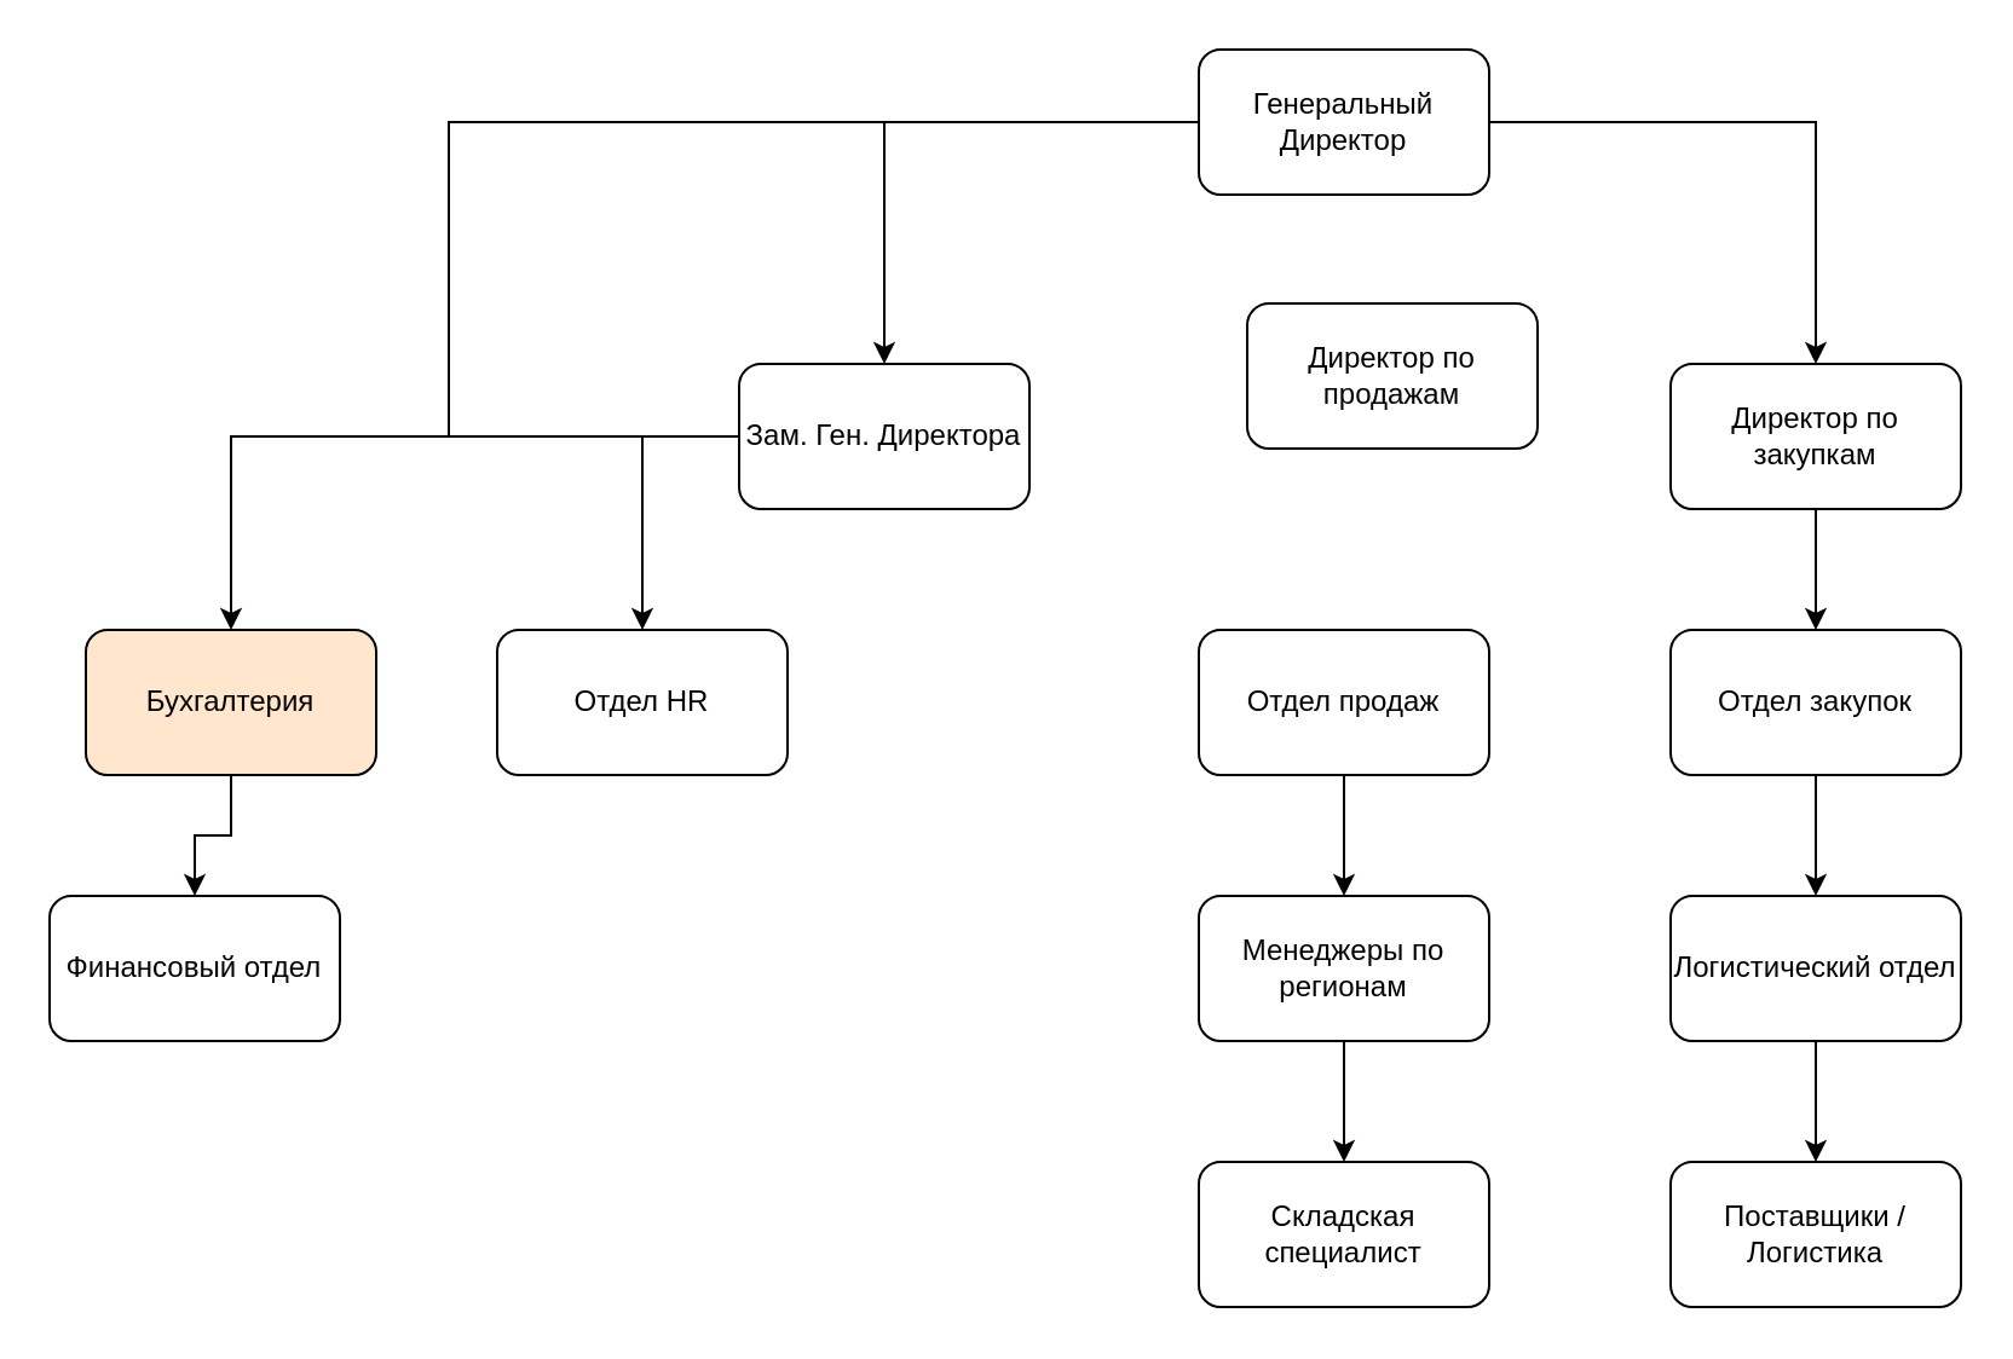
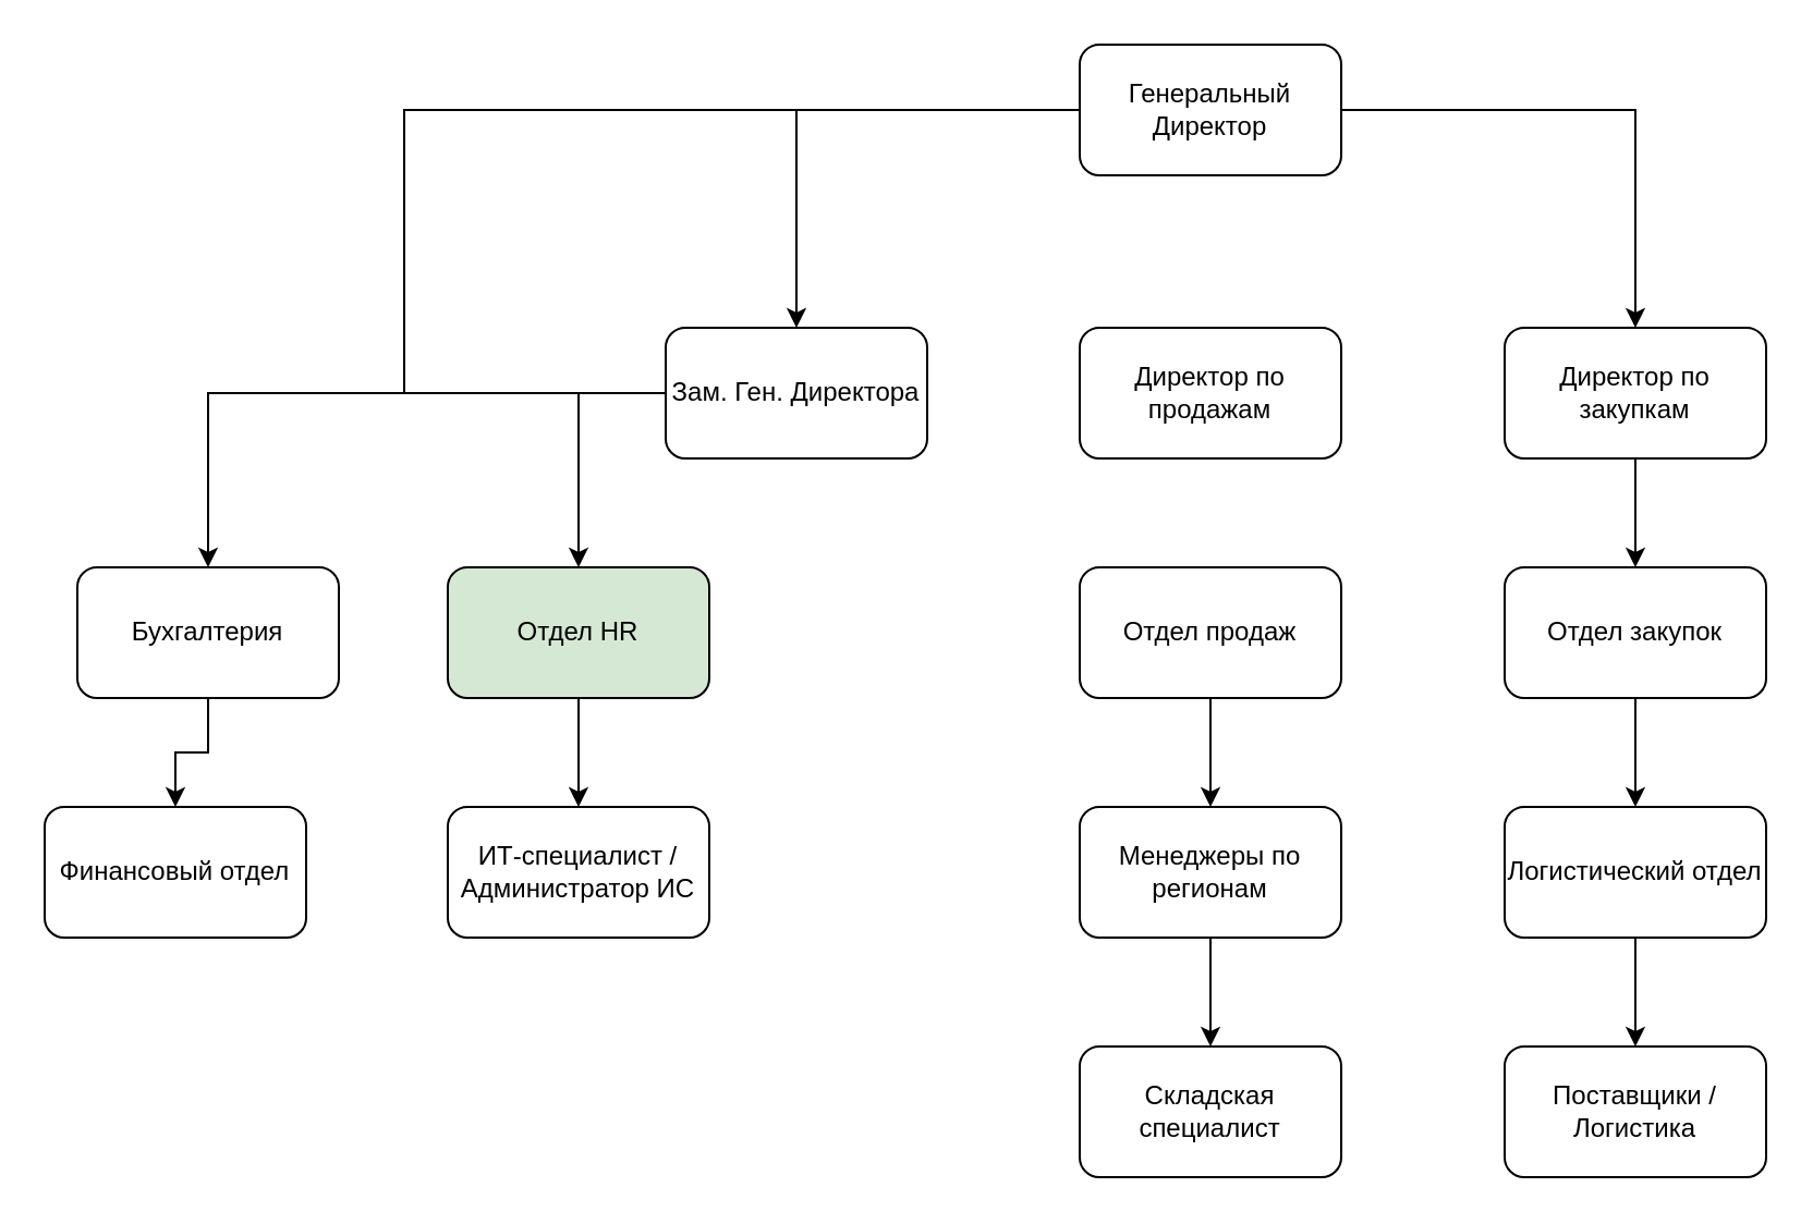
  <mxCell id="0" />
  <mxCell id="1" parent="0" />
  <mxCell id="2" style="edgeStyle=orthogonalEdgeStyle;rounded=0;orthogonalLoop=1;jettySize=auto;html=1;" parent="1" source="4" target="7" edge="1"><mxGeometry relative="1" as="geometry" /></mxCell>
  <mxCell id="3" style="edgeStyle=orthogonalEdgeStyle;rounded=0;orthogonalLoop=1;jettySize=auto;html=1;" parent="1" source="4" target="10" edge="1"><mxGeometry relative="1" as="geometry" /></mxCell>
  <mxCell id="4" value="Генеральный Директор" style="rounded=1;whiteSpace=wrap;html=1;" parent="1" vertex="1"><mxGeometry x="495" y="20" width="120" height="60" as="geometry" /></mxCell>
  <mxCell id="5" style="edgeStyle=orthogonalEdgeStyle;rounded=0;orthogonalLoop=1;jettySize=auto;html=1;" parent="1" source="7" target="22" edge="1"><mxGeometry relative="1" as="geometry"><Array as="points"><mxPoint x="265" y="180" /></Array></mxGeometry></mxCell>
  <mxCell id="6" style="edgeStyle=orthogonalEdgeStyle;rounded=0;orthogonalLoop=1;jettySize=auto;html=1;" parent="1" source="7" target="24" edge="1"><mxGeometry relative="1" as="geometry" /></mxCell>
  <mxCell id="7" value="Зам. Ген. Директора" style="rounded=1;whiteSpace=wrap;html=1;" parent="1" vertex="1"><mxGeometry x="305" y="150" width="120" height="60" as="geometry" /></mxCell>
- <mxCell id="8" value="Директор по продажам" style="rounded=1;whiteSpace=wrap;html=1;" parent="1" vertex="1"><mxGeometry x="515" y="125" width="120" height="60" as="geometry" /></mxCell>
+ <mxCell id="8" value="Директор по продажам" style="rounded=1;whiteSpace=wrap;html=1;" parent="1" vertex="1"><mxGeometry x="495" y="150" width="120" height="60" as="geometry" /></mxCell>
  <mxCell id="9" style="edgeStyle=orthogonalEdgeStyle;rounded=0;orthogonalLoop=1;jettySize=auto;html=1;" parent="1" source="10" target="14" edge="1"><mxGeometry relative="1" as="geometry" /></mxCell>
  <mxCell id="10" value="Директор по закупкам" style="rounded=1;whiteSpace=wrap;html=1;" parent="1" vertex="1"><mxGeometry x="690" y="150" width="120" height="60" as="geometry" /></mxCell>
  <mxCell id="11" style="edgeStyle=orthogonalEdgeStyle;rounded=0;orthogonalLoop=1;jettySize=auto;html=1;" parent="1" source="12" target="16" edge="1"><mxGeometry relative="1" as="geometry" /></mxCell>
  <mxCell id="12" value="Отдел продаж" style="rounded=1;whiteSpace=wrap;html=1;" parent="1" vertex="1"><mxGeometry x="495" y="260" width="120" height="60" as="geometry" /></mxCell>
  <mxCell id="13" style="edgeStyle=orthogonalEdgeStyle;rounded=0;orthogonalLoop=1;jettySize=auto;html=1;" parent="1" source="14" target="19" edge="1"><mxGeometry relative="1" as="geometry" /></mxCell>
  <mxCell id="14" value="Отдел закупок" style="rounded=1;whiteSpace=wrap;html=1;" parent="1" vertex="1"><mxGeometry x="690" y="260" width="120" height="60" as="geometry" /></mxCell>
  <mxCell id="15" style="edgeStyle=orthogonalEdgeStyle;rounded=0;orthogonalLoop=1;jettySize=auto;html=1;" parent="1" source="16" target="20" edge="1"><mxGeometry relative="1" as="geometry" /></mxCell>
  <mxCell id="16" value="Менеджеры по регионам" style="rounded=1;whiteSpace=wrap;html=1;" parent="1" vertex="1"><mxGeometry x="495" y="370" width="120" height="60" as="geometry" /></mxCell>
  <mxCell id="17" value="Поставщики / Логистика" style="rounded=1;whiteSpace=wrap;html=1;" parent="1" vertex="1"><mxGeometry x="690" y="480" width="120" height="60" as="geometry" /></mxCell>
  <mxCell id="18" style="edgeStyle=orthogonalEdgeStyle;rounded=0;orthogonalLoop=1;jettySize=auto;html=1;" parent="1" source="19" target="17" edge="1"><mxGeometry relative="1" as="geometry" /></mxCell>
  <mxCell id="19" value="Логистический отдел" style="rounded=1;whiteSpace=wrap;html=1;" parent="1" vertex="1"><mxGeometry x="690" y="370" width="120" height="60" as="geometry" /></mxCell>
  <mxCell id="20" value="Складская специалист" style="rounded=1;whiteSpace=wrap;html=1;" parent="1" vertex="1"><mxGeometry x="495" y="480" width="120" height="60" as="geometry" /></mxCell>
- <mxCell id="22" value="Отдел HR" style="rounded=1;whiteSpace=wrap;html=1;" parent="1" vertex="1"><mxGeometry x="205" y="260" width="120" height="60" as="geometry" /></mxCell>
+ <mxCell id="21" style="edgeStyle=orthogonalEdgeStyle;rounded=0;orthogonalLoop=1;jettySize=auto;html=1;" parent="1" source="22" target="26" edge="1"><mxGeometry relative="1" as="geometry" /></mxCell>
+ <mxCell id="22" value="Отдел HR" style="rounded=1;whiteSpace=wrap;html=1;fillColor=#d5e8d4;" parent="1" vertex="1"><mxGeometry x="205" y="260" width="120" height="60" as="geometry" /></mxCell>
  <mxCell id="23" style="edgeStyle=orthogonalEdgeStyle;rounded=0;orthogonalLoop=1;jettySize=auto;html=1;" parent="1" source="24" target="25" edge="1"><mxGeometry relative="1" as="geometry" /></mxCell>
- <mxCell id="24" value="Бухгалтерия" style="rounded=1;whiteSpace=wrap;html=1;fillColor=#ffe6cc;" parent="1" vertex="1"><mxGeometry x="35" y="260" width="120" height="60" as="geometry" /></mxCell>
+ <mxCell id="24" value="Бухгалтерия" style="rounded=1;whiteSpace=wrap;html=1;" parent="1" vertex="1"><mxGeometry x="35" y="260" width="120" height="60" as="geometry" /></mxCell>
  <mxCell id="25" value="Финансовый отдел" style="rounded=1;whiteSpace=wrap;html=1;" parent="1" vertex="1"><mxGeometry x="20" y="370" width="120" height="60" as="geometry" /></mxCell>
+ <mxCell id="26" value="ИТ-специалист / Администратор ИС" style="rounded=1;whiteSpace=wrap;html=1;" parent="1" vertex="1"><mxGeometry x="205" y="370" width="120" height="60" as="geometry" /></mxCell>
  <mxCell id="27" value="" style="endArrow=none;html=1;rounded=0;" parent="1" source="4" edge="1"><mxGeometry width="50" height="50" relative="1" as="geometry"><mxPoint x="365" y="320" as="sourcePoint" /><mxPoint x="185" y="180" as="targetPoint" /><Array as="points"><mxPoint x="185" y="50" /></Array></mxGeometry></mxCell>
